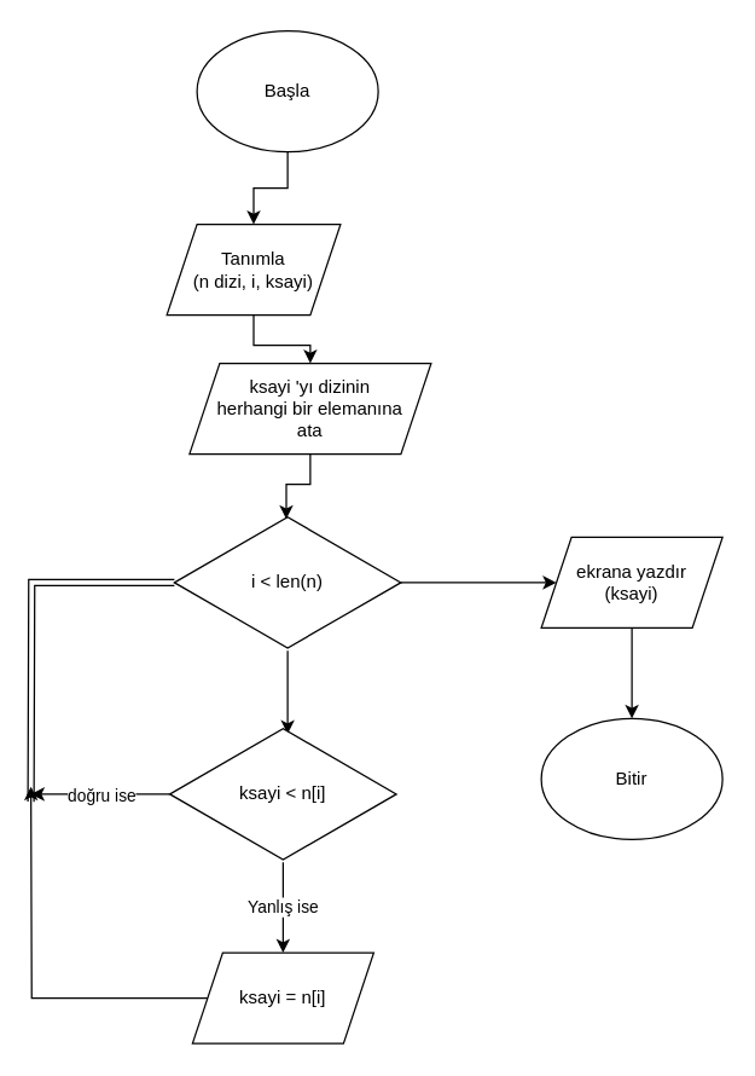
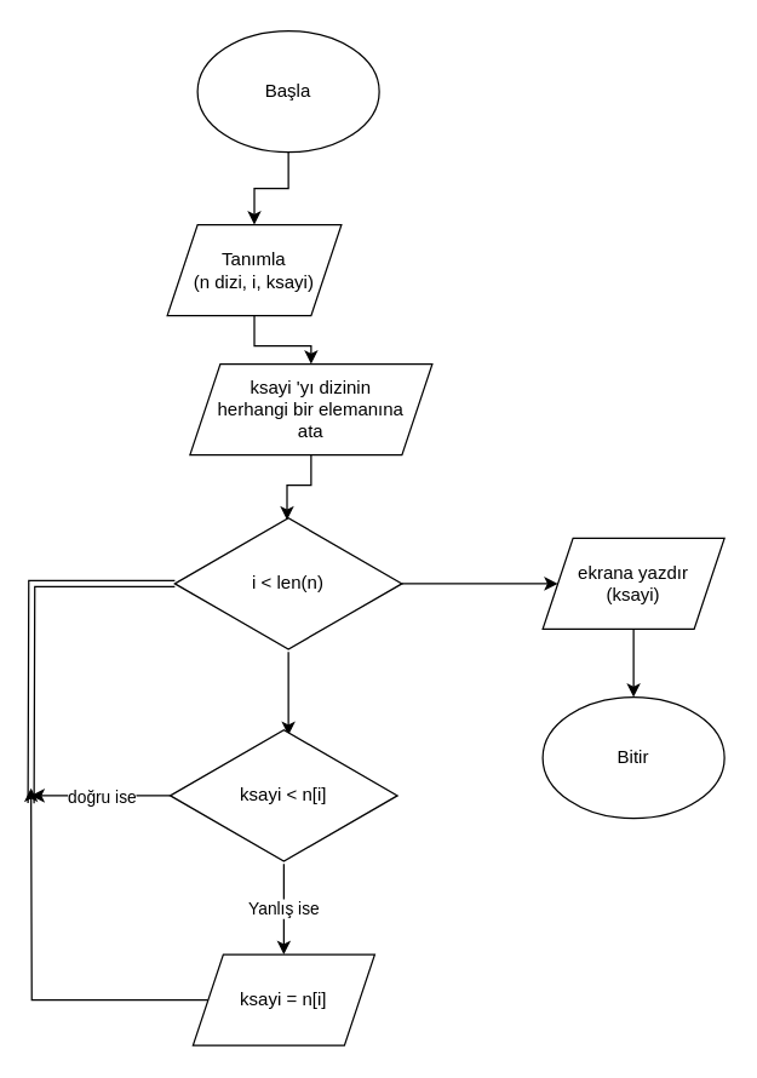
  <mxCell id="0" />
  <mxCell id="1" parent="0" />
  <mxCell id="2" style="edgeStyle=orthogonalEdgeStyle;rounded=0;orthogonalLoop=1;jettySize=auto;html=1;exitX=0.5;exitY=1;exitDx=0;exitDy=0;" edge="1" parent="1" source="3" target="5"><mxGeometry relative="1" as="geometry" /></mxCell>
  <mxCell id="3" value="Başla" style="ellipse;whiteSpace=wrap;html=1;" vertex="1" parent="1"><mxGeometry x="130" y="20" width="120" height="80" as="geometry" /></mxCell>
  <mxCell id="4" style="edgeStyle=orthogonalEdgeStyle;rounded=0;orthogonalLoop=1;jettySize=auto;html=1;entryX=0.5;entryY=0;entryDx=0;entryDy=0;" edge="1" parent="1" source="5" target="16"><mxGeometry relative="1" as="geometry" /></mxCell>
  <mxCell id="5" value="&lt;div&gt;Tanımla&lt;/div&gt;&lt;div&gt;(n dizi, i, ksayi)&lt;br&gt;&lt;/div&gt;" style="shape=parallelogram;perimeter=parallelogramPerimeter;whiteSpace=wrap;html=1;fixedSize=1;" vertex="1" parent="1"><mxGeometry x="110" y="148" width="115" height="60" as="geometry" /></mxCell>
  <mxCell id="6" style="edgeStyle=orthogonalEdgeStyle;rounded=0;orthogonalLoop=1;jettySize=auto;html=1;entryX=0.52;entryY=0.057;entryDx=0;entryDy=0;entryPerimeter=0;" edge="1" parent="1" source="9" target="12"><mxGeometry relative="1" as="geometry"><mxPoint x="190" y="470" as="targetPoint" /></mxGeometry></mxCell>
  <mxCell id="7" style="edgeStyle=orthogonalEdgeStyle;rounded=0;orthogonalLoop=1;jettySize=auto;html=1;entryX=0;entryY=0.5;entryDx=0;entryDy=0;" edge="1" parent="1" source="9" target="19"><mxGeometry relative="1" as="geometry"><mxPoint x="400" y="385" as="targetPoint" /></mxGeometry></mxCell>
  <mxCell id="8" style="edgeStyle=orthogonalEdgeStyle;rounded=0;orthogonalLoop=1;jettySize=auto;html=1;shape=link;" edge="1" parent="1" source="9"><mxGeometry relative="1" as="geometry"><mxPoint x="20" y="530" as="targetPoint" /></mxGeometry></mxCell>
  <mxCell id="9" value="i &amp;lt; len(n)" style="html=1;whiteSpace=wrap;aspect=fixed;shape=isoRectangle;" vertex="1" parent="1"><mxGeometry x="115" y="340" width="150" height="90" as="geometry" /></mxCell>
  <mxCell id="10" value="Yanlış ise" style="edgeStyle=orthogonalEdgeStyle;rounded=0;orthogonalLoop=1;jettySize=auto;html=1;entryX=0.5;entryY=0;entryDx=0;entryDy=0;" edge="1" parent="1" source="12" target="14"><mxGeometry relative="1" as="geometry" /></mxCell>
  <mxCell id="11" value="doğru ise" style="edgeStyle=orthogonalEdgeStyle;rounded=0;orthogonalLoop=1;jettySize=auto;html=1;" edge="1" parent="1" source="12"><mxGeometry relative="1" as="geometry"><mxPoint x="20" y="525" as="targetPoint" /></mxGeometry></mxCell>
  <mxCell id="12" value="ksayi &amp;lt; n[i]" style="html=1;whiteSpace=wrap;aspect=fixed;shape=isoRectangle;" vertex="1" parent="1"><mxGeometry x="112" y="480" width="150" height="90" as="geometry" /></mxCell>
  <mxCell id="13" style="edgeStyle=orthogonalEdgeStyle;rounded=0;orthogonalLoop=1;jettySize=auto;html=1;" edge="1" parent="1" source="14"><mxGeometry relative="1" as="geometry"><mxPoint x="20" y="520" as="targetPoint" /></mxGeometry></mxCell>
  <mxCell id="14" value="ksayi = n[i]" style="shape=parallelogram;perimeter=parallelogramPerimeter;whiteSpace=wrap;html=1;fixedSize=1;" vertex="1" parent="1"><mxGeometry x="127" y="630" width="120" height="60" as="geometry" /></mxCell>
  <mxCell id="15" style="edgeStyle=orthogonalEdgeStyle;rounded=0;orthogonalLoop=1;jettySize=auto;html=1;entryX=0.494;entryY=0.033;entryDx=0;entryDy=0;entryPerimeter=0;" edge="1" parent="1" source="16" target="9"><mxGeometry relative="1" as="geometry" /></mxCell>
  <mxCell id="16" value="&lt;div&gt;ksayi 'yı dizinin&lt;/div&gt;&lt;div&gt;herhangi bir elemanına&lt;/div&gt;&lt;div&gt;ata&lt;br&gt;&lt;/div&gt;" style="shape=parallelogram;perimeter=parallelogramPerimeter;whiteSpace=wrap;html=1;fixedSize=1;" vertex="1" parent="1"><mxGeometry x="125" y="240" width="160" height="60" as="geometry" /></mxCell>
- <mxCell id="17" value="Bitir" style="ellipse;whiteSpace=wrap;html=1;" vertex="1" parent="1"><mxGeometry x="358" y="475" width="120" height="80" as="geometry" /></mxCell>
+ <mxCell id="17" value="Bitir" style="ellipse;whiteSpace=wrap;html=1;" vertex="1" parent="1"><mxGeometry x="358" y="460" width="120" height="80" as="geometry" /></mxCell>
  <mxCell id="18" style="edgeStyle=orthogonalEdgeStyle;rounded=0;orthogonalLoop=1;jettySize=auto;html=1;" edge="1" parent="1" source="19" target="17"><mxGeometry relative="1" as="geometry" /></mxCell>
  <mxCell id="19" value="&lt;div&gt;ekrana yazdır&lt;/div&gt;&lt;div&gt;(ksayi)&lt;br&gt;&lt;/div&gt;" style="shape=parallelogram;perimeter=parallelogramPerimeter;whiteSpace=wrap;html=1;fixedSize=1;" vertex="1" parent="1"><mxGeometry x="358" y="355" width="120" height="60" as="geometry" /></mxCell>
